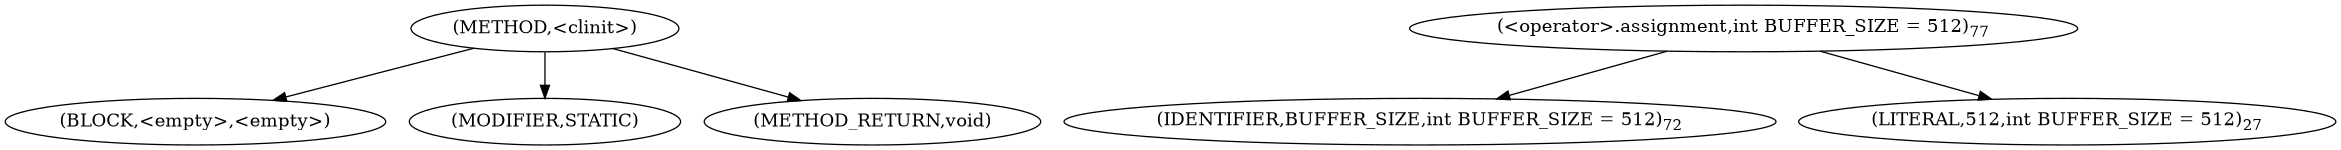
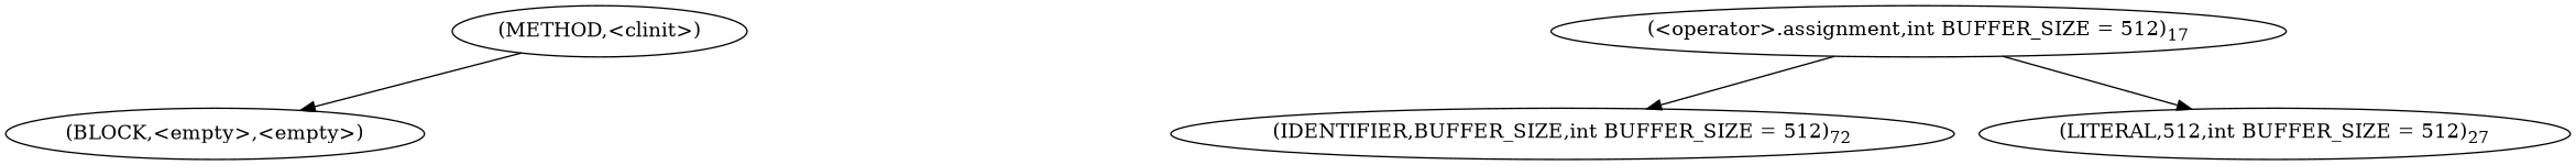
  digraph {
    n1 [label=<(METHOD,&lt;clinit&gt;)>]
    n2 [label=<(BLOCK,&lt;empty&gt;,&lt;empty&gt;)>]
-   n3 [label=<(MODIFIER,STATIC)>]
-   n4 [label=<(METHOD_RETURN,void)>]
-   n5 [label=<(&lt;operator&gt;.assignment,int BUFFER_SIZE = 512)<SUB>77</SUB>>]
+   n5 [label=<(&lt;operator&gt;.assignment,int BUFFER_SIZE = 512)<SUB>17</SUB>>]
    n6 [label=<(IDENTIFIER,BUFFER_SIZE,int BUFFER_SIZE = 512)<SUB>72</SUB>>]
    n7 [label=<(LITERAL,512,int BUFFER_SIZE = 512)<SUB>27</SUB>>]
    n1 -> n2
-   n1 -> n3
-   n1 -> n4
    n5 -> n6
    n5 -> n7
  }
